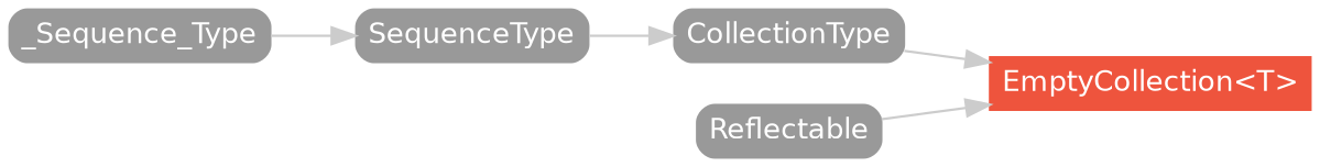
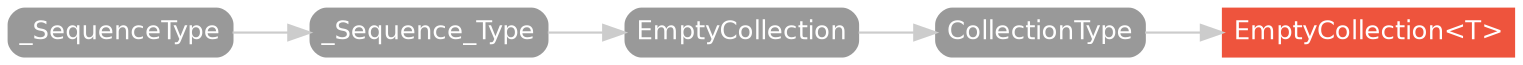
  strict digraph {
    rankdir=LR
    node [color="#999999" fillcolor="#999999" fontcolor=white fontname=Helvetica fontsize=12 margin="0.07,0.05" shape=box style="filled,rounded"]
    edge [color="#cccccc"]
    "EmptyCollection<T>" [color="#ee543d" fillcolor="#ee543d" height=0.3 style=filled]
    CollectionType [height=0.3]
-   Reflectable [height=0.3]
-   SequenceType [height=0.3]
+   SequenceType [height=0.3 label=EmptyCollection]
+   _SequenceType [height=0.3]
    _Sequence_Type [height=0.3]
    subgraph sub_1 {
      rank=max
      "EmptyCollection<T>"
    }
    CollectionType -> "EmptyCollection<T>"
-   Reflectable -> "EmptyCollection<T>"
    SequenceType -> CollectionType
+   _SequenceType -> _Sequence_Type
    _Sequence_Type -> SequenceType
  }
